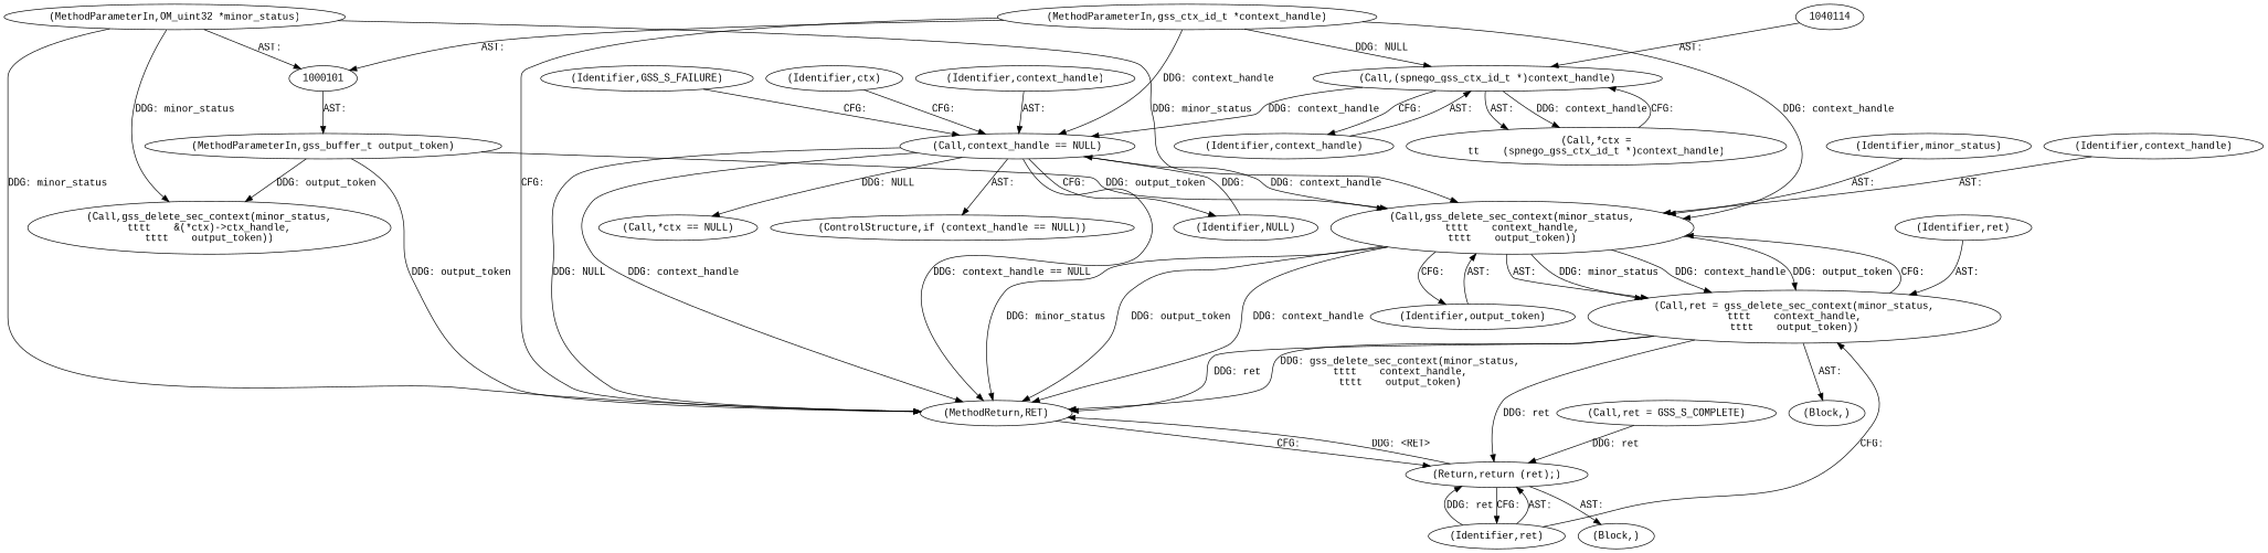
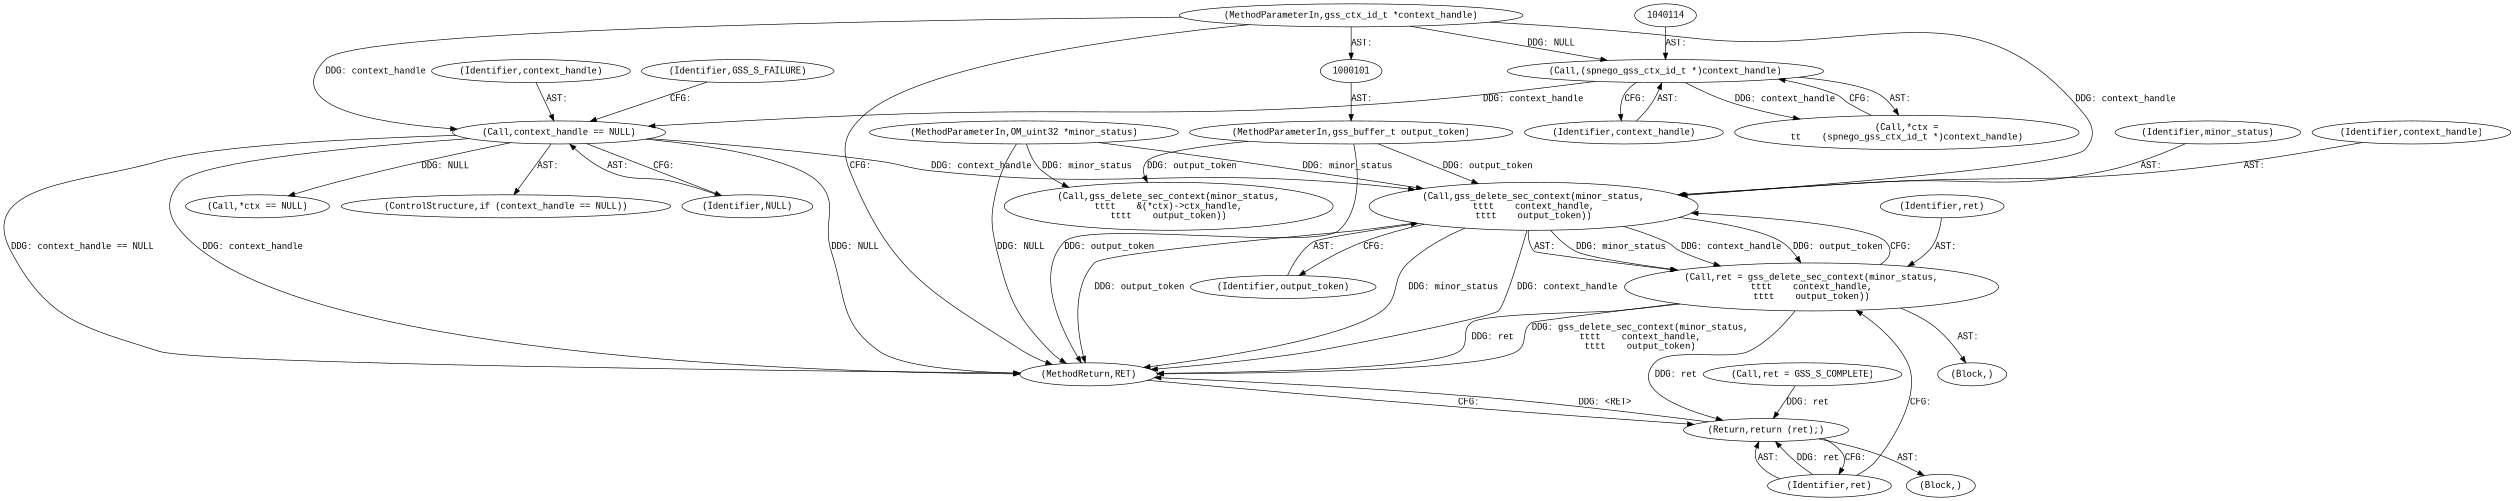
  digraph {
    fontname="Liberation Mono"
    node [fontname="Liberation Mono"]
    edge [fontname="Liberation Mono"]
    n1 [label="(Call,gss_delete_sec_context(minor_status,\n\t\t\t\t    context_handle,\n\t\t\t\t    output_token))"]
    n2 [label="(Call,ret = gss_delete_sec_context(minor_status,\n\t\t\t\t    context_handle,\n\t\t\t\t    output_token))"]
    n3 [label="(Identifier,output_token)"]
    n4 [label="(MethodReturn,RET)"]
    n5 [label="(Return,return (ret);)"]
    n6 [label="(Block,)"]
    n7 [label="(MethodParameterIn,OM_uint32 *minor_status)"]
    n8 [label="(Call,gss_delete_sec_context(minor_status,\n\t\t\t\t    &(*ctx)->ctx_handle,\n\t\t\t\t    output_token))"]
    1000101
    n10 [label="(MethodParameterIn,gss_buffer_t output_token)"]
    n11 [label="(Call,context_handle == NULL)"]
    n12 [label="(Call,*ctx == NULL)"]
    n13 [label="(ControlStructure,if (context_handle == NULL))"]
    n14 [label="(Identifier,NULL)"]
    n15 [label="(Call,(spnego_gss_ctx_id_t *)context_handle)"]
    n16 [label="(Call,*ctx =\n\t\t    (spnego_gss_ctx_id_t *)context_handle)"]
    n17 [label="(Identifier,context_handle)"]
    n18 [label="(MethodParameterIn,gss_ctx_id_t *context_handle)"]
    n19 [label="(Identifier,ret)"]
    n20 [label="(Block,)"]
    n21 [label="(Identifier,minor_status)"]
-   n22 [label="(Identifier,ctx)"]
    n23 [label="(Identifier,ret)"]
    n24 [label="(Identifier,context_handle)"]
    n25 [label="(Identifier,context_handle)"]
    n26 [label="(Call,ret = GSS_S_COMPLETE)"]
    n27 [label="(Identifier,GSS_S_FAILURE)"]
    n28 [label=1040114]
    n1 -> n2 [label="AST: "]
    n1 -> n2 [label="DDG: minor_status"]
    n1 -> n2 [label="DDG: context_handle"]
    n1 -> n2 [label="DDG: output_token"]
    n1 -> n3 [label="CFG: "]
    n1 -> n4 [label="DDG: minor_status"]
    n1 -> n4 [label="DDG: output_token"]
    n1 -> n4 [label="DDG: context_handle"]
    n2 -> n1 [label="CFG: "]
    n2 -> n4 [label="DDG: gss_delete_sec_context(minor_status,\n\t\t\t\t    context_handle,\n\t\t\t\t    output_token)"]
    n2 -> n4 [label="DDG: ret"]
    n2 -> n5 [label="DDG: ret"]
    n2 -> n6 [label="AST: "]
    n3 -> n1 [label="AST: "]
    n4 -> n5 [label="CFG: "]
    n5 -> n4 [label="DDG: <RET>"]
    n5 -> n19 [label="CFG: "]
    n5 -> n20 [label="AST: "]
    n7 -> n1 [label="DDG: minor_status"]
-   n7 -> n4 [label="DDG: minor_status"]
+   n7 -> n4 [label="DDG: NULL"]
    n7 -> n8 [label="DDG: minor_status"]
-   n7 -> 1000101 [label="AST: "]
    1000101 -> n10 [label="AST: "]
    n10 -> n1 [label="DDG: output_token"]
    n10 -> n4 [label="DDG: output_token"]
    n10 -> n8 [label="DDG: output_token"]
    n11 -> n1 [label="DDG: context_handle"]
    n11 -> n4 [label="DDG: context_handle == NULL"]
    n11 -> n4 [label="DDG: NULL"]
    n11 -> n4 [label="DDG: context_handle"]
    n11 -> n12 [label="DDG: NULL"]
    n11 -> n13 [label="AST: "]
    n11 -> n14 [label="CFG: "]
-   n14 -> n11 [label="DDG: "]
+   n14 -> n11 [label="AST: "]
    n15 -> n11 [label="DDG: context_handle"]
    n15 -> n16 [label="AST: "]
    n15 -> n16 [label="DDG: context_handle"]
    n15 -> n17 [label="CFG: "]
    n16 -> n15 [label="CFG: "]
    n17 -> n15 [label="AST: "]
    n18 -> n1 [label="DDG: context_handle"]
    n18 -> n4 [label="CFG: "]
    n18 -> 1000101 [label="AST: "]
    n18 -> n11 [label="DDG: context_handle"]
    n18 -> n15 [label="DDG: NULL"]
    n19 -> n2 [label="CFG: "]
    n19 -> n5 [label="AST: "]
    n19 -> n5 [label="DDG: ret"]
    n21 -> n1 [label="AST: "]
-   n22 -> n11 [label="CFG: "]
    n23 -> n2 [label="AST: "]
    n24 -> n1 [label="AST: "]
    n25 -> n11 [label="AST: "]
    n26 -> n5 [label="DDG: ret"]
    n27 -> n11 [label="CFG: "]
    n28 -> n15 [label="AST: "]
  }
